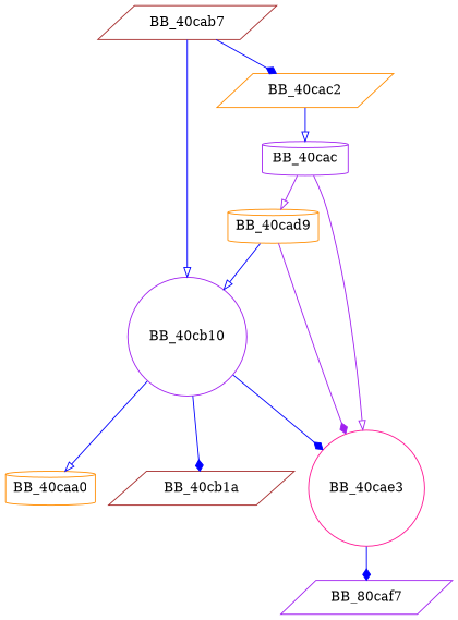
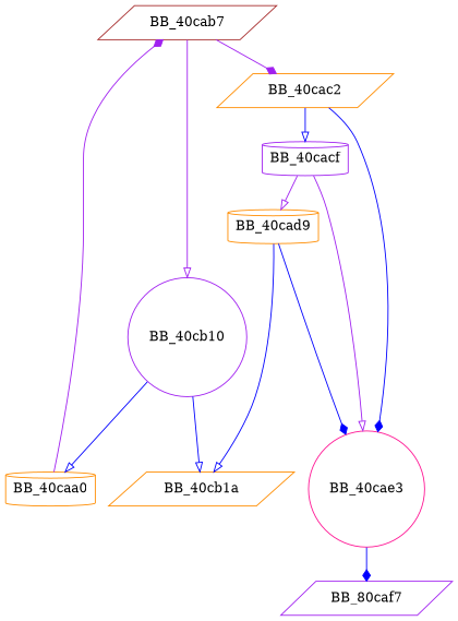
  digraph {
    node [color=darkorange shape=parallelogram]
    edge [arrowhead=onormal color=blue]
    BB_40cab7 [color=brown]
    BB_40caa0 [shape=cylinder]
    BB_40cb10 [color=purple shape=circle]
    BB_40cac2
-   BB_40cb1a [color=brown]
-   BB_40cacf [color=purple shape=cylinder label=BB_40cac]
+   BB_40cb1a
+   BB_40cacf [color=purple shape=cylinder]
    BB_40cae3 [color=deeppink shape=circle]
    BB_40cad9 [shape=cylinder]
    n9 [color=purple label=BB_80caf7]
-   BB_40cab7 -> BB_40cb10
-   BB_40cab7 -> BB_40cac2 [arrowhead=diamond]
+   BB_40cab7 -> BB_40cb10 [color=purple]
+   BB_40cab7 -> BB_40cac2 [arrowhead=diamond color=purple]
+   BB_40caa0 -> BB_40cab7 [arrowhead=diamond color=purple]
    BB_40cb10 -> BB_40caa0
-   BB_40cb10 -> BB_40cb1a [arrowhead=diamond]
+   BB_40cb10 -> BB_40cb1a
    BB_40cac2 -> BB_40cacf
-   BB_40cb10 -> BB_40cae3 [arrowhead=diamond]
+   BB_40cac2 -> BB_40cae3 [arrowhead=diamond]
    BB_40cacf -> BB_40cae3 [color=purple]
    BB_40cacf -> BB_40cad9 [color=purple]
    BB_40cae3 -> n9 [arrowhead=diamond]
-   BB_40cad9 -> BB_40cb10
-   BB_40cad9 -> BB_40cae3 [arrowhead=diamond color=purple]
+   BB_40cad9 -> BB_40cb1a
+   BB_40cad9 -> BB_40cae3 [arrowhead=diamond]
  }
